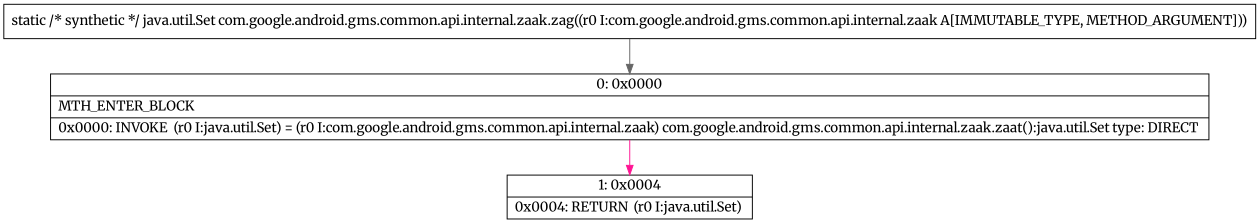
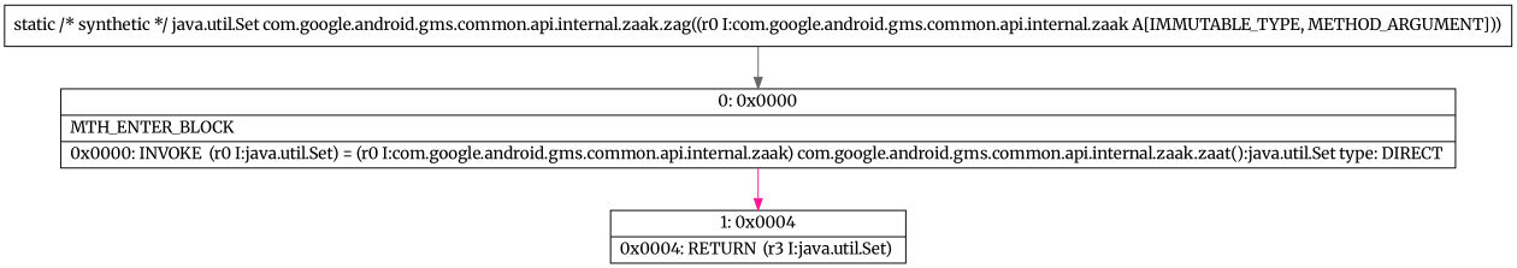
  digraph {
    fontname=Merriweather
    node [shape=record fontname=Merriweather]
    edge [fontname=Merriweather]
    n1 [label="{0\:\ 0x0000|MTH_ENTER_BLOCK\l|0x0000: INVOKE  (r0 I:java.util.Set) = (r0 I:com.google.android.gms.common.api.internal.zaak) com.google.android.gms.common.api.internal.zaak.zaat():java.util.Set type: DIRECT \l}"]
-   n2 [label="{1\:\ 0x0004|0x0004: RETURN  (r0 I:java.util.Set) \l}"]
+   n2 [label="{1\:\ 0x0004|0x0004: RETURN  (r3 I:java.util.Set) \l}"]
    n3 [label="{static \/* synthetic *\/ java.util.Set com.google.android.gms.common.api.internal.zaak.zag((r0 I:com.google.android.gms.common.api.internal.zaak A[IMMUTABLE_TYPE, METHOD_ARGUMENT])) }"]
    n1 -> n2 [color=deeppink]
    n3 -> n1 [color=gray40]
  }
